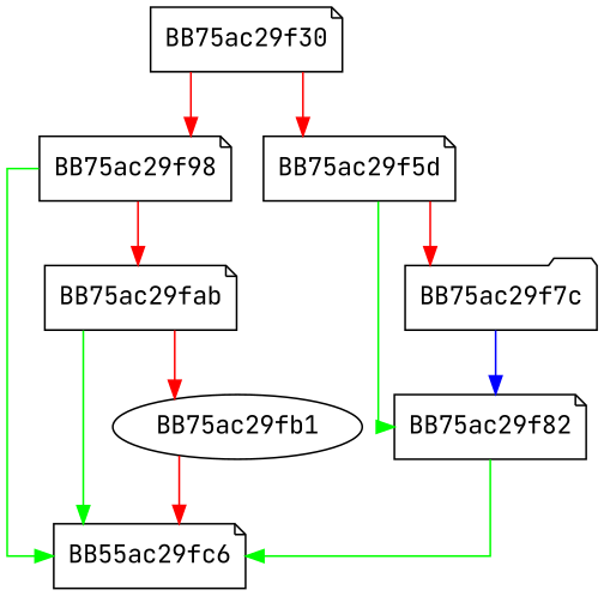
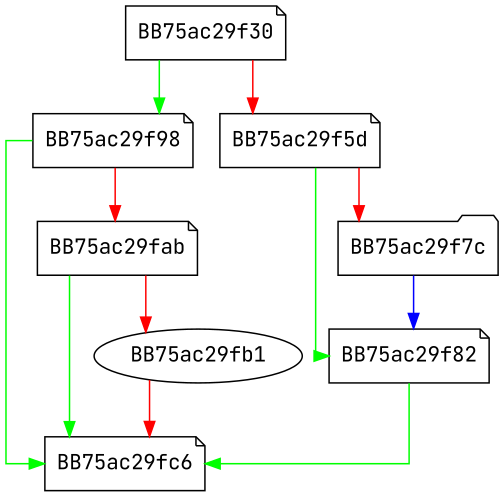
  digraph {
    fontname="JetBrains Mono"
    splines=ortho
    node [fontname="JetBrains Mono" shape=note]
    edge [color=green fontname="JetBrains Mono"]
    BB75ac29f30
    BB75ac29f98
    BB75ac29f5d
-   BB75ac29fc6 [label=BB55ac29fc6]
+   BB75ac29fc6
    BB75ac29fab
    BB75ac29f82
    BB75ac29f7c [shape=folder]
    BB75ac29fb1 [shape=ellipse]
-   BB75ac29f30 -> BB75ac29f98 [color=red]
+   BB75ac29f30 -> BB75ac29f98
    BB75ac29f30 -> BB75ac29f5d [color=red]
    BB75ac29f98 -> BB75ac29fc6
    BB75ac29f98 -> BB75ac29fab [color=red]
    BB75ac29f5d -> BB75ac29f82
    BB75ac29f5d -> BB75ac29f7c [color=red]
    BB75ac29fab -> BB75ac29fc6
    BB75ac29fab -> BB75ac29fb1 [color=red]
    BB75ac29f82 -> BB75ac29fc6
    BB75ac29f7c -> BB75ac29f82 [color=blue]
    BB75ac29fb1 -> BB75ac29fc6 [color=red]
  }
